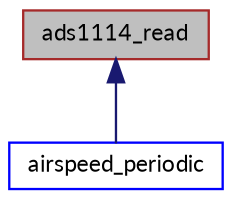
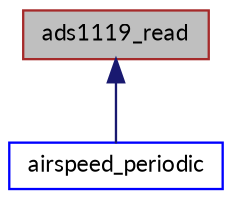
  digraph {
    rankdir=TB
    fontname=Lato
    node [fontname=Lato fontsize=10 shape=record style=filled]
-   n1 [color=brown fillcolor=grey75 fontcolor=black height=0.2 label=ads1114_read width=0.4]
+   n1 [color=brown fillcolor=grey75 fontcolor=black height=0.2 label=ads1119_read width=0.4]
    n2 [color=blue fillcolor=white height=0.2 label=airspeed_periodic width=0.4]
    n1 -> n2 [color=midnightblue dir=back fontname=Lato fontsize=10 labelfontname=FreeSans labelfontsize=10 style=solid]
  }
